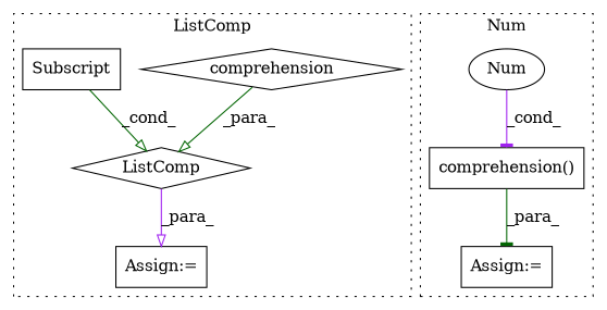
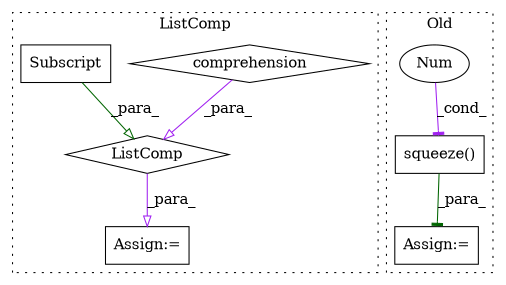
  digraph {
    node [a=68 l=3 shape=box]
    edge [arrowhead=onormal color=purple]
    n1 [a=106 l=53 label=ListComp s=3972 shape=diamond]
    n2 [a=45 label=comprehension s=3990 shape=diamond]
    n3 [label="Assign:=" s=3969]
    n4 [a=63 l="16,0" label=Subscript s="3973,0"]
-   n5 [a=75 l="10,1" label="comprehension()" s="5432,5443"]
+   n5 [a=75 l="10,1" label="squeeze()" s="5432,5443"]
    n6 [a=76 l=1 label=Num s=5442 shape=ellipse]
    n7 [label="Assign:=" s=5429]
    subgraph cluster_1 {
      label=ListComp
      style=dotted
      n1
      n2
      n3
      n4
    }
    subgraph cluster_2 {
-     label=Num
+     label=Old
      style=dotted
      n5
      n6
      n7
    }
    n1 -> n3 [label=_para_]
-   n2 -> n1 [color=darkgreen label=_para_]
-   n4 -> n1 [color=darkgreen label=_cond_]
+   n2 -> n1 [label=_para_]
+   n4 -> n1 [color=darkgreen label=_para_]
    n5 -> n7 [arrowhead=tee color=darkgreen label=_para_]
    n6 -> n5 [arrowhead=tee label=_cond_]
  }
